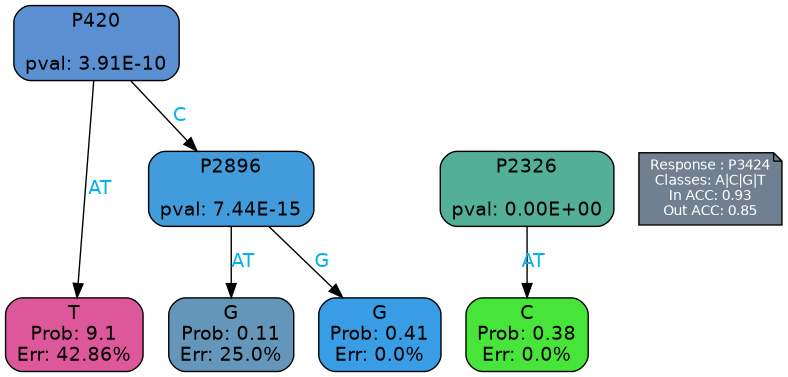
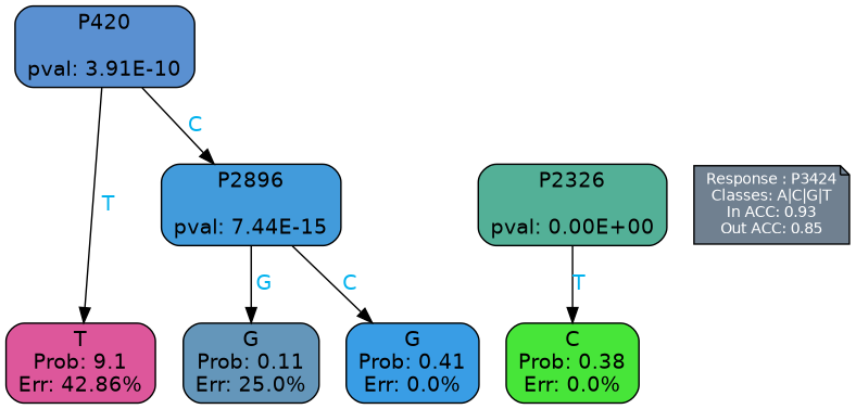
  digraph {
    ranksep=equally
    splines=polylines
    node [color=black fontname=helvetica shape=box style="filled, rounded"]
    edge [fontcolor=deepskyblue2 fontname=helvetica]
    n1 [fillcolor="#dd579b" label="T\nProb: 9.1\nErr: 42.86%"]
    n2 [fillcolor="#6496ba" label="G\nProb: 0.11\nErr: 25.0%"]
    n3 [fillcolor="#399de5" label="G\nProb: 0.41\nErr: 0.0%"]
    n4 [fillcolor="#47e539" label="C\nProb: 0.38\nErr: 0.0%"]
    n5 [align=left fillcolor=slategray fontcolor=white fontsize=10 label="Response : P3424\nClasses: A|C|G|T\nIn ACC: 0.93\nOut ACC: 0.85\n" shape=note style=filled]
    n6 [fillcolor="#53b097" label="P2326\n\npval: 0.00E+00"]
    n7 [fillcolor="#5a90d1" label="P420\n\npval: 3.91E-10"]
    n8 [fillcolor="#429bdb" label="P2896\n\npval: 7.44E-15"]
    subgraph sub_1 {
      rank=same
      n1
      n2
      n3
      n4
    }
    subgraph sub_2 {
      rank=same
      n5
      n6
    }
-   n6 -> n4 [label=AT]
-   n7 -> n1 [label=AT]
+   n6 -> n4 [label=T]
+   n7 -> n1 [label=T]
    n7 -> n8 [label=C]
-   n8 -> n2 [label=AT]
-   n8 -> n3 [label=G]
+   n8 -> n2 [label=G]
+   n8 -> n3 [label=C]
  }
